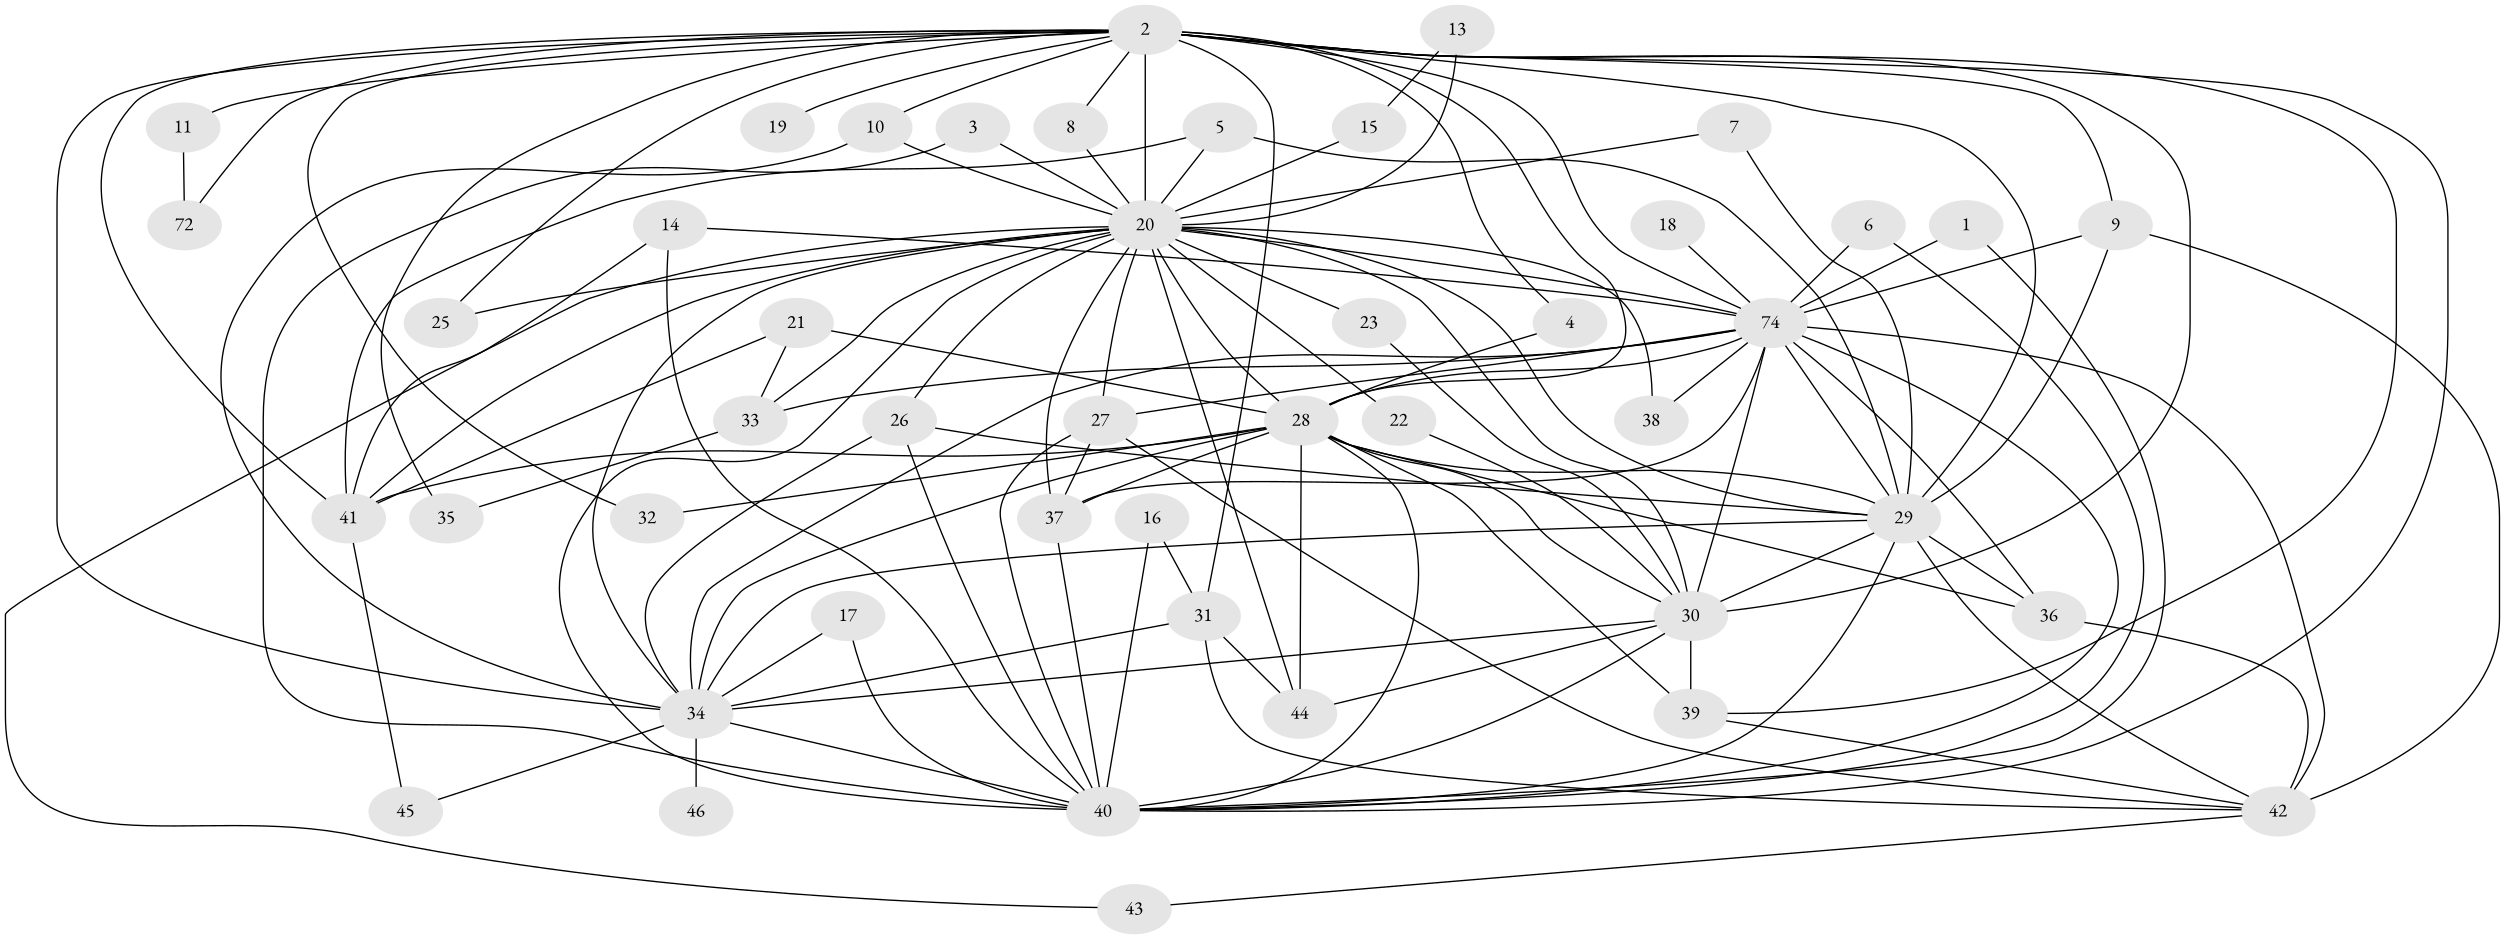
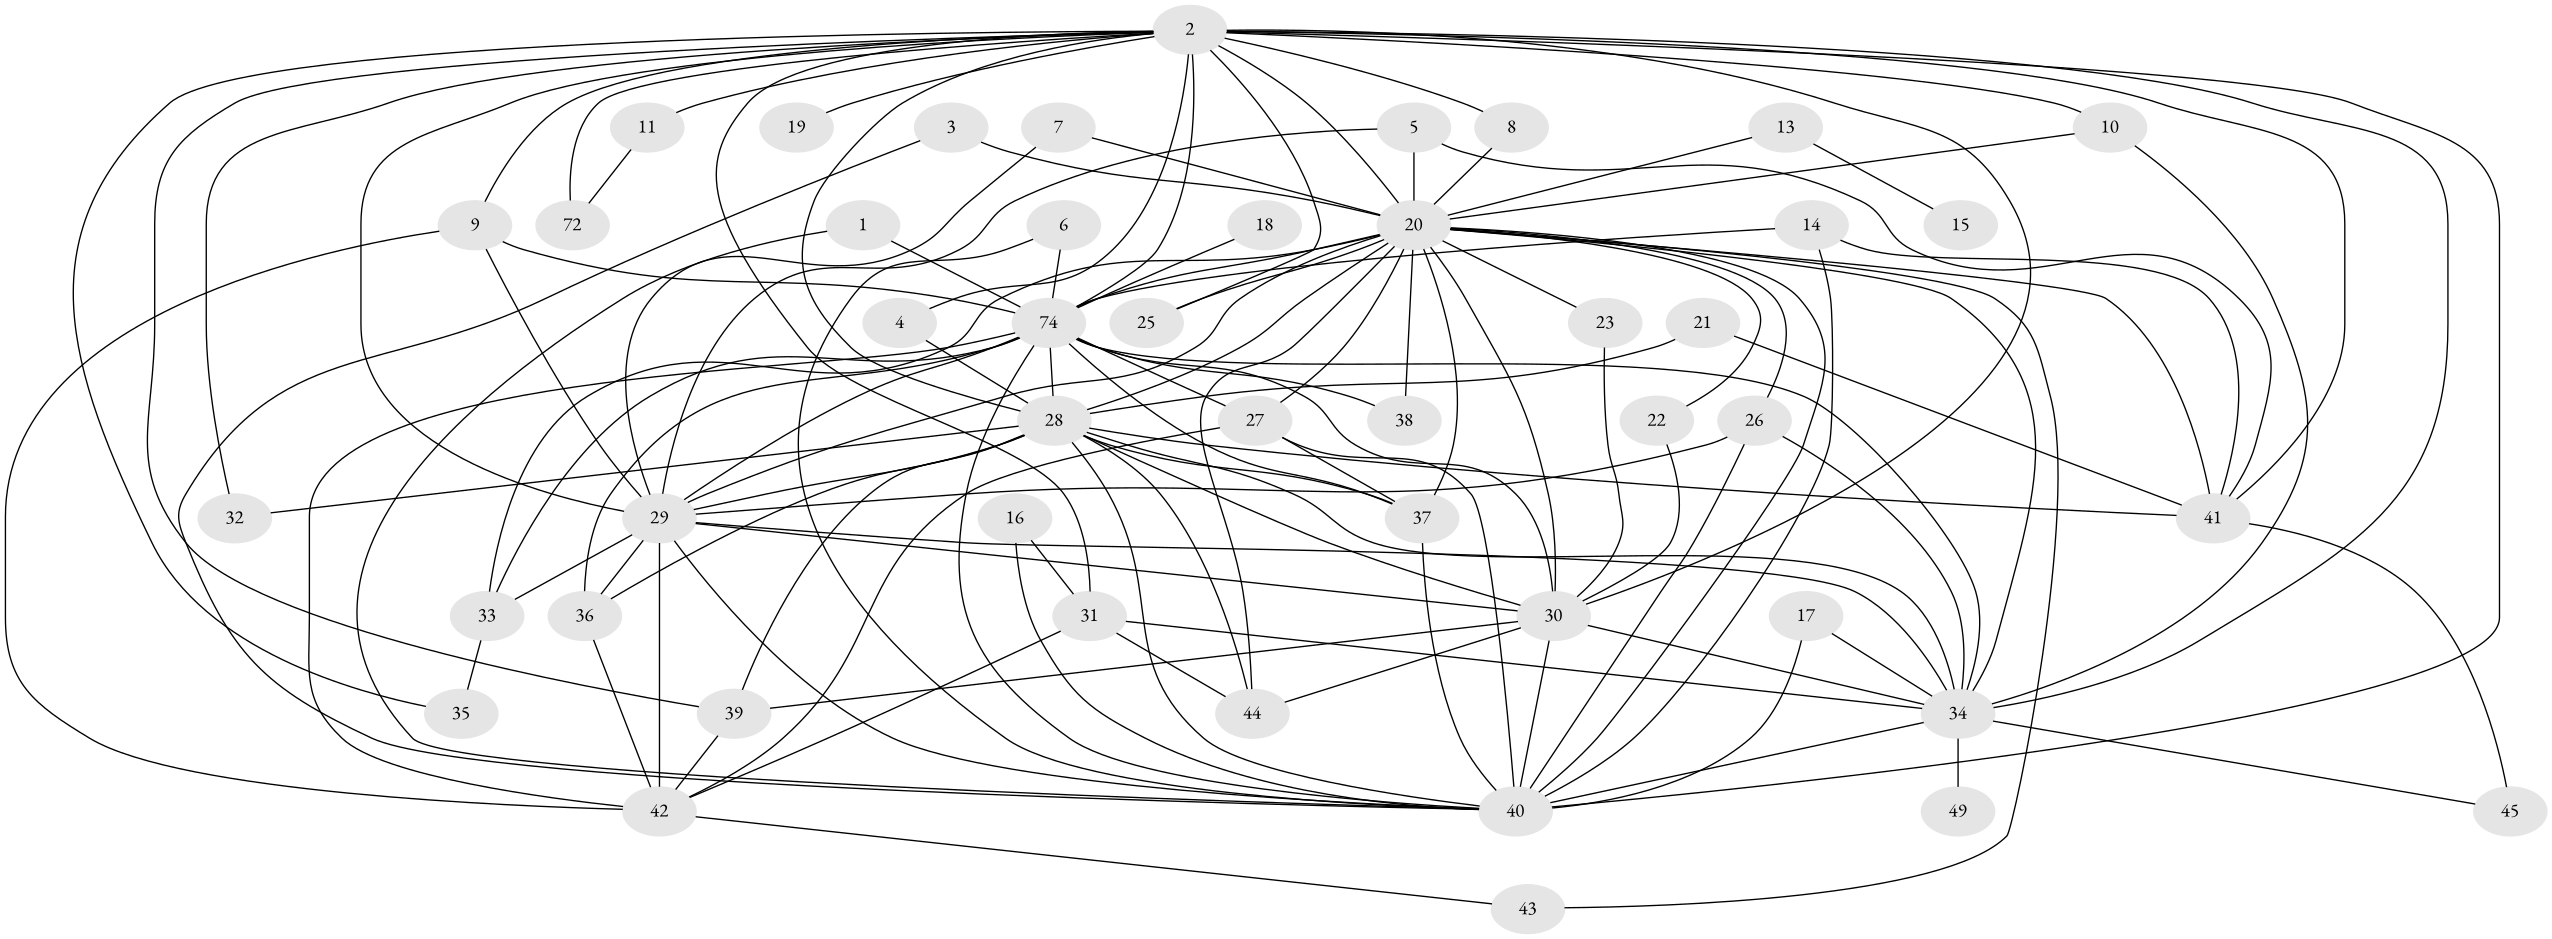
  graph {
    fontname="EB Garamond"
    node [color=gray90 fontname="EB Garamond" style=filled]
    edge [fontname="EB Garamond" weight=1.0]
    n1 [label=74]
    1
    40
    28
    29
    30
    34
    42
    27
    33
    37
    38
    36
    2
    4
    8
    9
    10
    11
    n20 [label=72]
    19
    20
    25
    31
    32
    35
    39
    41
    15
    22
    23
    26
    43
    44
-   46
+   46 [label=49]
    45
    3
    5
    6
    7
    13
    14
    16
    17
    18
    21
    n1 -- 40
    n1 -- 28 [weight=2.0]
    n1 -- 29
    n1 -- 30 [weight=2.0]
    n1 -- 34
    n1 -- 42 [weight=2.0]
    n1 -- 27
    n1 -- 33 [weight=2.0]
    n1 -- 37
    n1 -- 38 [weight=2.0]
    n1 -- 36
    1 -- n1
    1 -- 40
    28 -- 40
    28 -- 29
    28 -- 30
    28 -- 34 [weight=3.0]
    28 -- 37
    28 -- 36
    28 -- 32
    28 -- 39 [weight=2.0]
    28 -- 41 [weight=2.0]
    28 -- 44
    29 -- 40
    29 -- 30
    29 -- 34
    29 -- 42 [weight=2.0]
-   21 -- 33 [weight=2.0]
+   29 -- 33 [weight=2.0]
    29 -- 36
    30 -- 40
    30 -- 34
    30 -- 39
    30 -- 44
    34 -- 40
    34 -- 46
    34 -- 45
    42 -- 43
    27 -- 40
    27 -- 42
    27 -- 37
    33 -- 35
    37 -- 40
    36 -- 42
    2 -- n1 [weight=2.0]
    2 -- 40 [weight=2.0]
    2 -- 28 [weight=2.0]
    2 -- 29 [weight=2.0]
    2 -- 30 [weight=2.0]
    2 -- 34 [weight=2.0]
    2 -- 4
    2 -- 8
    2 -- 9
    2 -- 10
    2 -- 11
    2 -- n20
    2 -- 19 [weight=2.0]
    2 -- 20 [weight=5.0]
    2 -- 25
    2 -- 31
    2 -- 32
    2 -- 35
    2 -- 39
    2 -- 41
    4 -- 28
    8 -- 20 [weight=2.0]
    9 -- n1
    9 -- 29
    9 -- 42
    10 -- 34
    10 -- 20
    11 -- n20
    20 -- n1 [weight=3.0]
    20 -- 40 [weight=2.0]
    20 -- 28 [weight=2.0]
    20 -- 29 [weight=3.0]
    20 -- 30 [weight=2.0]
    20 -- 34 [weight=2.0]
    20 -- 27
    20 -- 33
    20 -- 37
    20 -- 38
    20 -- 25
    20 -- 41 [weight=2.0]
    20 -- 22
    20 -- 23
    20 -- 26
    20 -- 43
    20 -- 44
    31 -- 34
    31 -- 42
    31 -- 44
    39 -- 42
    41 -- 45
-   15 -- 20
    22 -- 30
    23 -- 30
    26 -- 40
    26 -- 29
    26 -- 34
    3 -- 40
    3 -- 20
    5 -- 29
    5 -- 20
    5 -- 41
    6 -- n1
    6 -- 40
    7 -- 29
    7 -- 20
    13 -- 20
    13 -- 15
    14 -- n1
    14 -- 40
    14 -- 41
    16 -- 40
    16 -- 31
    17 -- 40
    17 -- 34
    18 -- n1
    21 -- 28 [weight=2.0]
    21 -- 41 [weight=2.0]
  }
